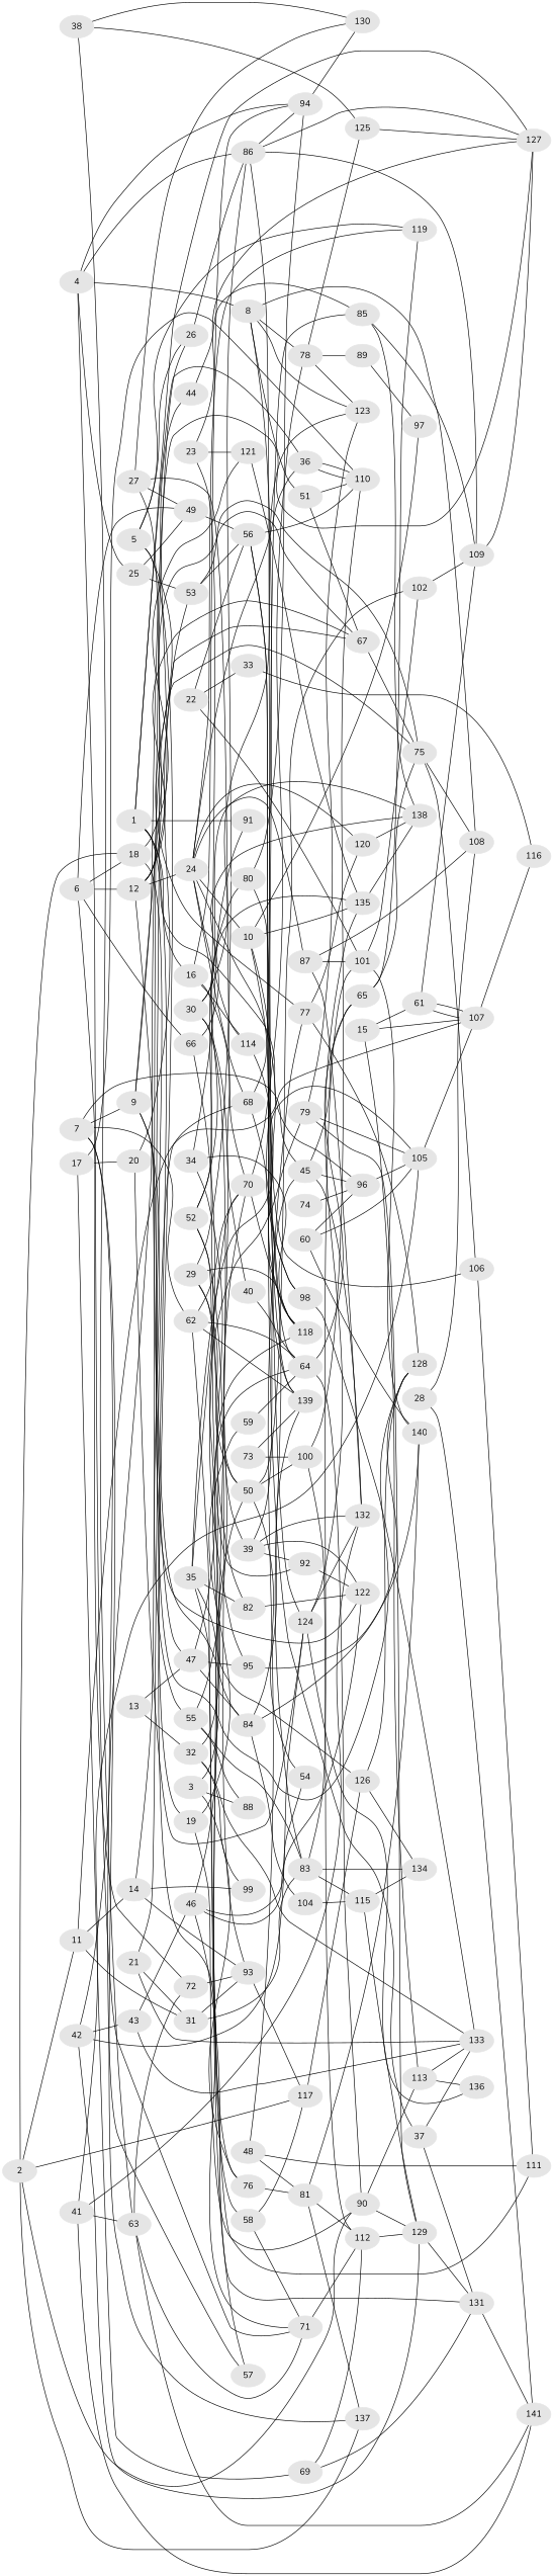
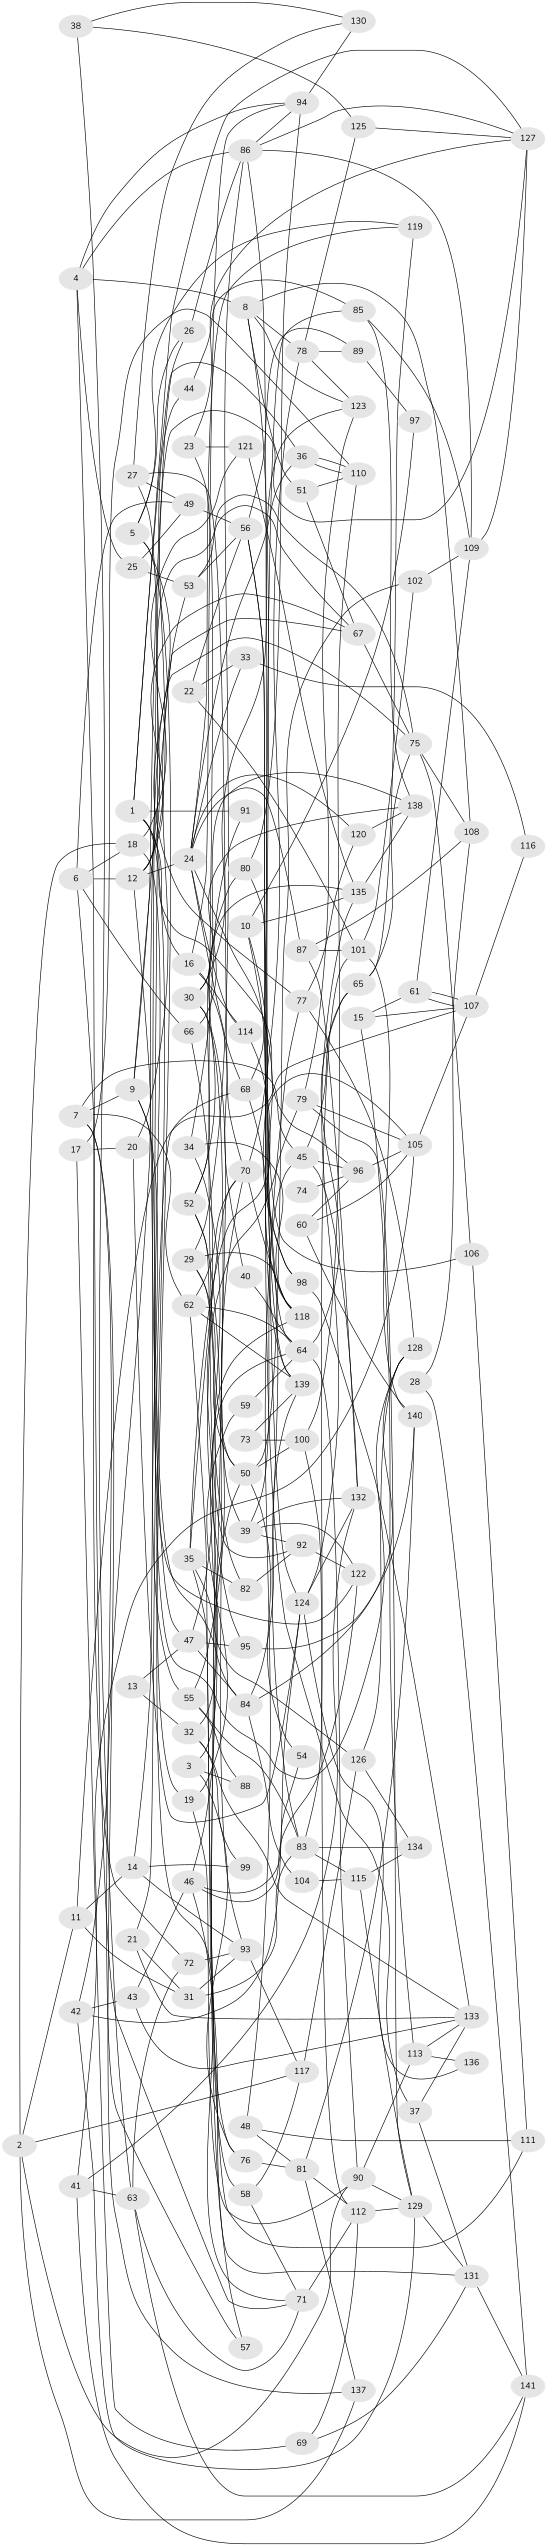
  graph {
    fontname=Nunito
    rankdir=LR
    node [color=gray90 fontname=Nunito style=filled]
    edge [fontname=Nunito]
    1
    16
    19
    36
    91
    96
    127
    94
    40
    114
    90
    59
    110
    105
    2
    11
    18
    117
    137
    14
    31
    107
    121
    122
    113
    129
    126
    3
    64
    76
    88
    65
    81
    4
    8
    25
    71
    86
    37
    51
    78
    108
    123
    49
    53
    112
    124
    109
    130
    5
    26
    77
    119
    128
    120
    6
    12
    66
    72
    67
    24
    44
    47
    75
    56
    138
    95
    93
    7
    9
    45
    57
    62
    55
    132
    139
    70
    111
    133
    131
    125
    89
    83
    10
    97
    98
    135
    99
    116
    68
    33
    87
    85
    84
    79
    106
    13
    32
    118
    15
    61
    136
    17
    20
    69
    21
    22
    101
    74
    102
    140
    23
    50
    54
    100
    27
    104
    28
    141
    29
    58
    30
    39
    92
    115
    134
    34
    82
    35
    38
    63
    41
    42
    43
    46
    48
    52
    80
    60
    73
    1 -- 16
    1 -- 19
    1 -- 36
    1 -- 91
    1 -- 96
    1 -- 127
    16 -- 94
    16 -- 40
    16 -- 114
    19 -- 90
    19 -- 59
    36 -- 110
    36 -- 110
    96 -- 105
    94 -- 130
    40 -- 64
    114 -- 118
    90 -- 113
    90 -- 129
    59 -- 64
    105 -- 107
    2 -- 90
    2 -- 11
    2 -- 18
    2 -- 117
    2 -- 137
    11 -- 14
    11 -- 31
    11 -- 107
    18 -- 121
    18 -- 122
    117 -- 126
    14 -- 26
    14 -- 93
    14 -- 99
    31 -- 93
    31 -- 83
    107 -- 116
    121 -- 135
    113 -- 133
    113 -- 136
    129 -- 131
    126 -- 128
    126 -- 134
    3 -- 64
    3 -- 76
    3 -- 88
    64 -- 90
    64 -- 65
    76 -- 81
    65 -- 119
    65 -- 75
    81 -- 137
    81 -- 112
    81 -- 140
    4 -- 94
    4 -- 8
    4 -- 25
    4 -- 71
    4 -- 86
    8 -- 37
    8 -- 51
    8 -- 78
    8 -- 108
    8 -- 123
    25 -- 49
    25 -- 53
    71 -- 112
    86 -- 127
    86 -- 94
    86 -- 124
    86 -- 109
    37 -- 133
    37 -- 131
    51 -- 110
    51 -- 67
    78 -- 123
    78 -- 125
    78 -- 89
    49 -- 56
    53 -- 67
    53 -- 56
    112 -- 129
    124 -- 132
    124 -- 135
    124 -- 136
    109 -- 127
    5 -- 71
    5 -- 26
    5 -- 77
    5 -- 119
    26 -- 86
    77 -- 128
    77 -- 120
    120 -- 138
    6 -- 18
    6 -- 49
    6 -- 12
    6 -- 66
    6 -- 72
    12 -- 67
    12 -- 24
    12 -- 44
    12 -- 47
    12 -- 75
    66 -- 138
    66 -- 95
    72 -- 93
    67 -- 75
    24 -- 36
    24 -- 114
    24 -- 119
    24 -- 120
    24 -- 98
    24 -- 68
-   24 -- 10
+   24 -- 33
    24 -- 87
    44 -- 85
    47 -- 95
    47 -- 84
    47 -- 79
    75 -- 108
    75 -- 106
    56 -- 64
    56 -- 139
-   56 -- 110
+   56 -- 89
    95 -- 140
    93 -- 117
    7 -- 137
    7 -- 9
    7 -- 45
    7 -- 57
    7 -- 62
    9 -- 127
    9 -- 128
    9 -- 67
    9 -- 55
    45 -- 96
    45 -- 65
    45 -- 132
    62 -- 64
    62 -- 139
    62 -- 70
    62 -- 111
    55 -- 88
    55 -- 70
    55 -- 83
    70 -- 78
    70 -- 118
    131 -- 141
    125 -- 127
    89 -- 97
    83 -- 101
    83 -- 115
    83 -- 134
    10 -- 139
    10 -- 97
    10 -- 98
    10 -- 135
    98 -- 133
    135 -- 138
    68 -- 83
    68 -- 85
    33 -- 116
    87 -- 108
    87 -- 132
    87 -- 101
    85 -- 109
    85 -- 138
    84 -- 128
    84 -- 139
    84 -- 104
    79 -- 105
    79 -- 129
    79 -- 123
    106 -- 111
    13 -- 47
    13 -- 32
    32 -- 133
    32 -- 99
    32 -- 118
    15 -- 107
    15 -- 113
    15 -- 61
    61 -- 107
    61 -- 107
    61 -- 109
    17 -- 110
    17 -- 20
    17 -- 69
    20 -- 53
    20 -- 124
    69 -- 112
    69 -- 131
    21 -- 31
    21 -- 133
    21 -- 68
    22 -- 56
    22 -- 33
    22 -- 101
    101 -- 102
    101 -- 140
    74 -- 96
    102 -- 109
    23 -- 127
    23 -- 121
    23 -- 50
    50 -- 102
    50 -- 54
    50 -- 100
    100 -- 110
    100 -- 112
    27 -- 49
    27 -- 130
    27 -- 70
    27 -- 84
    104 -- 115
    28 -- 108
    28 -- 141
    29 -- 86
    29 -- 118
    29 -- 50
    29 -- 58
    58 -- 117
    58 -- 71
    30 -- 76
    30 -- 123
    30 -- 138
    30 -- 39
    39 -- 122
    39 -- 45
    39 -- 132
    39 -- 92
    92 -- 122
    115 -- 129
    115 -- 134
    34 -- 91
    34 -- 118
    34 -- 82
-   82 -- 122
+   82 -- 92
    35 -- 105
    35 -- 126
    35 -- 70
    35 -- 131
    35 -- 82
    38 -- 130
    38 -- 125
    38 -- 63
    63 -- 71
    63 -- 72
    63 -- 141
    41 -- 105
    41 -- 132
    41 -- 141
    41 -- 63
    42 -- 129
    42 -- 124
    42 -- 75
    42 -- 43
    43 -- 133
    43 -- 46
    46 -- 122
    46 -- 57
    46 -- 50
    46 -- 54
    48 -- 81
    48 -- 77
    48 -- 111
    52 -- 93
    52 -- 135
    52 -- 92
    52 -- 80
    80 -- 94
    80 -- 106
    60 -- 96
    60 -- 105
    60 -- 140
    73 -- 139
    73 -- 100
  }
